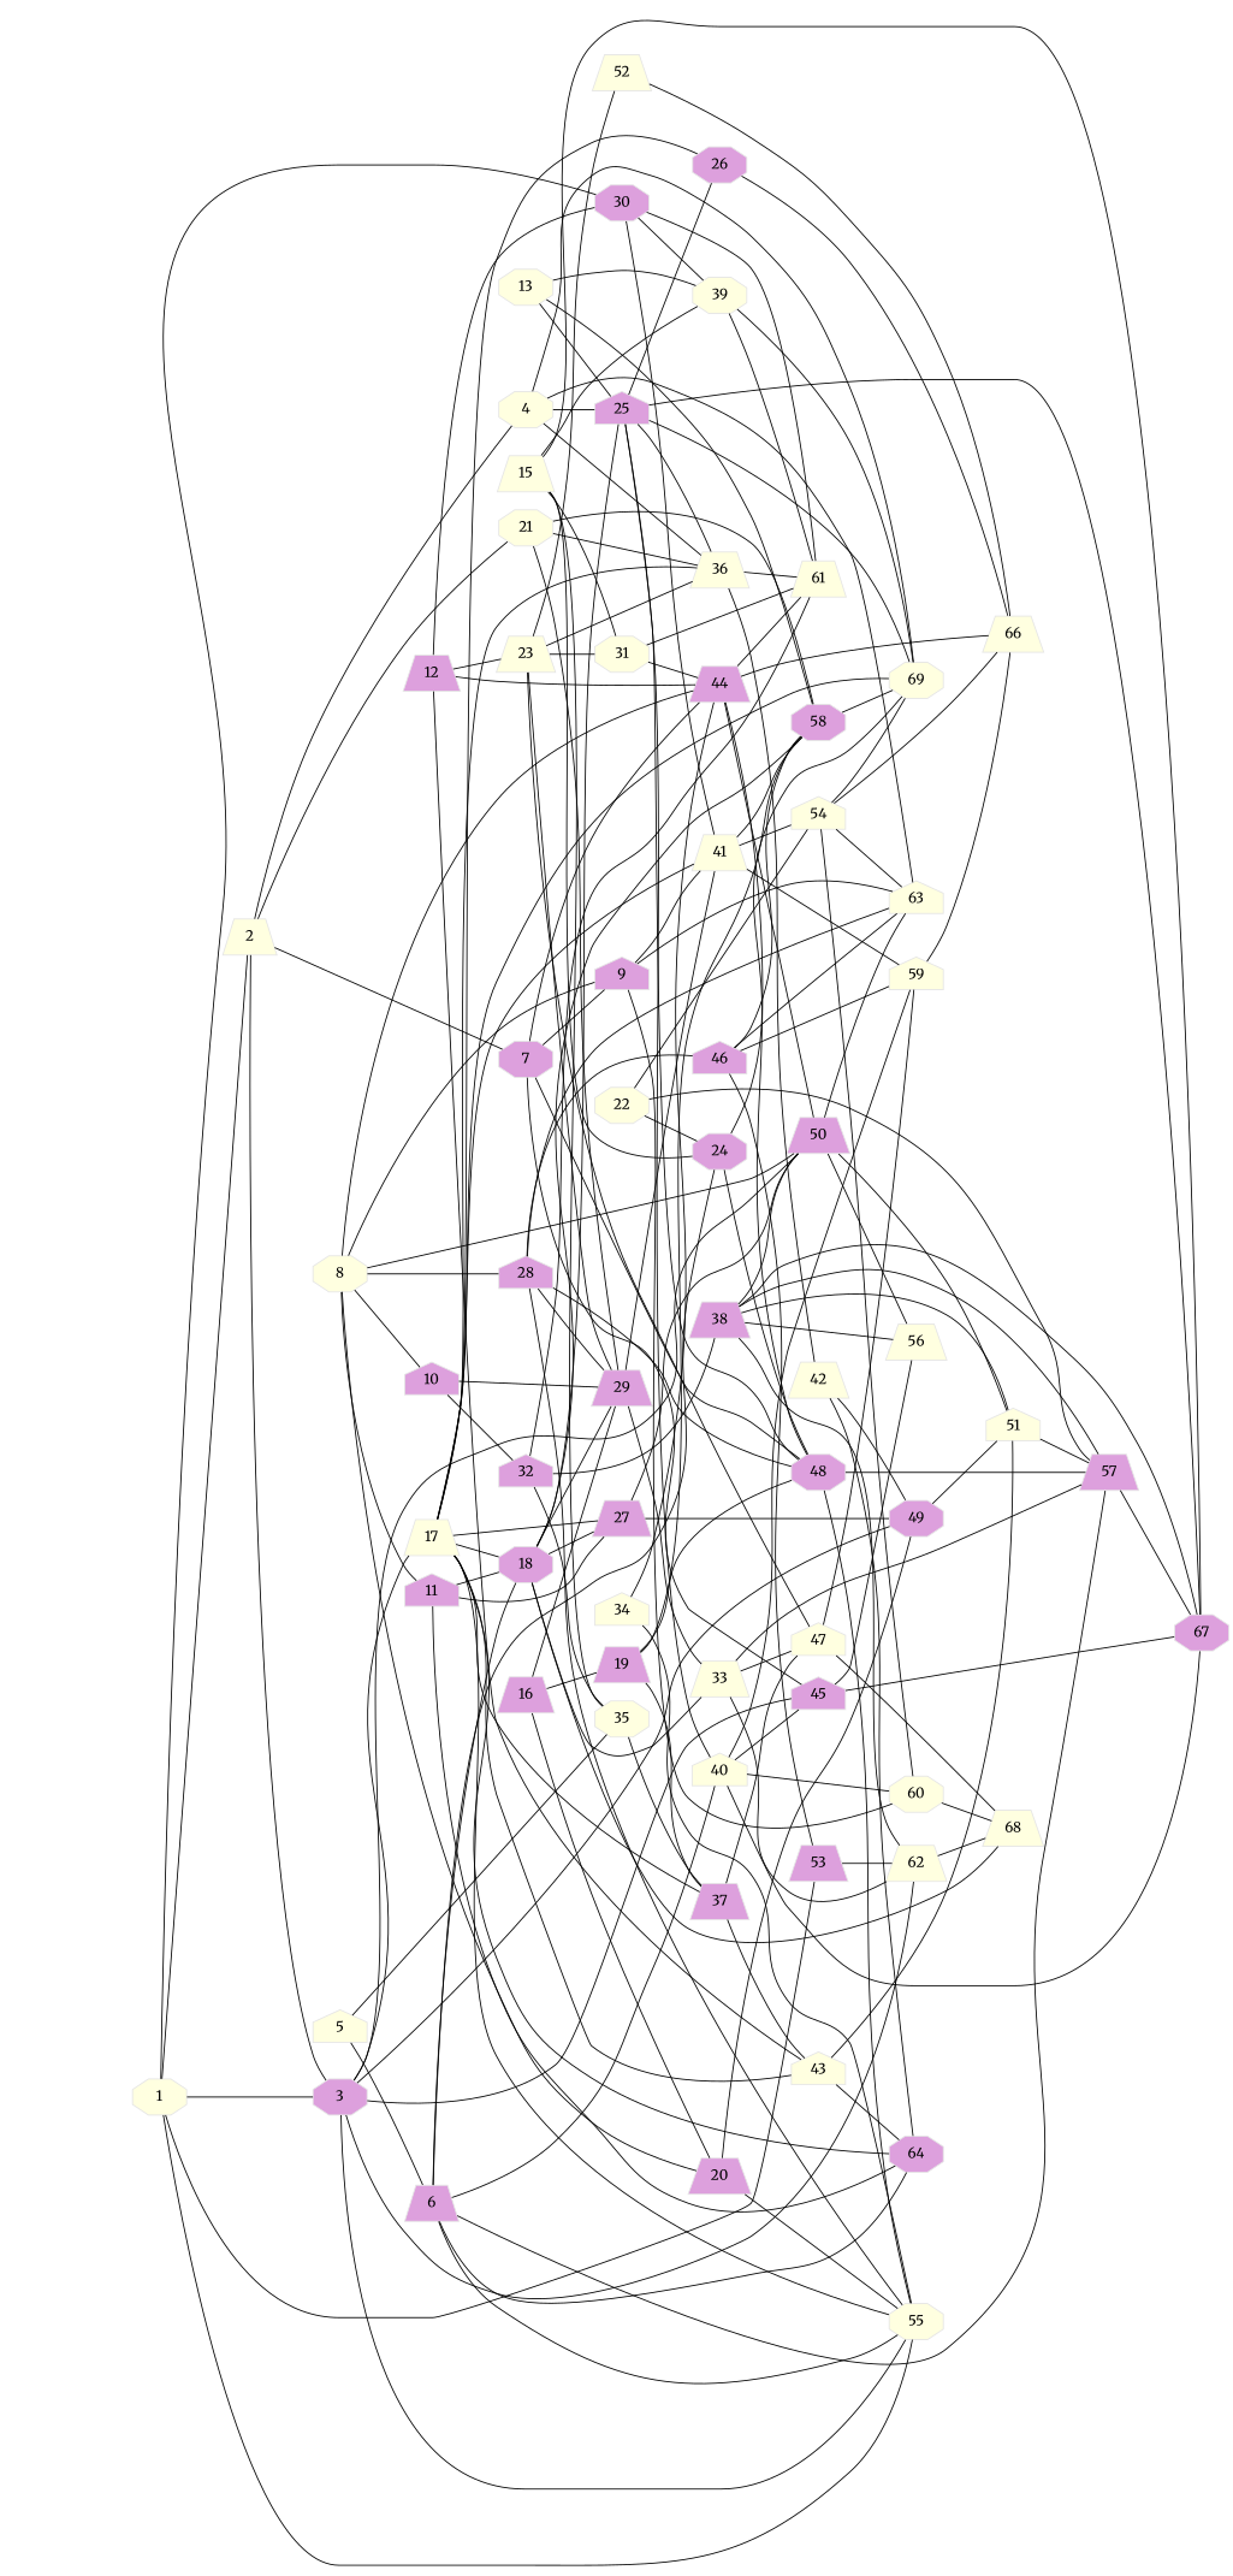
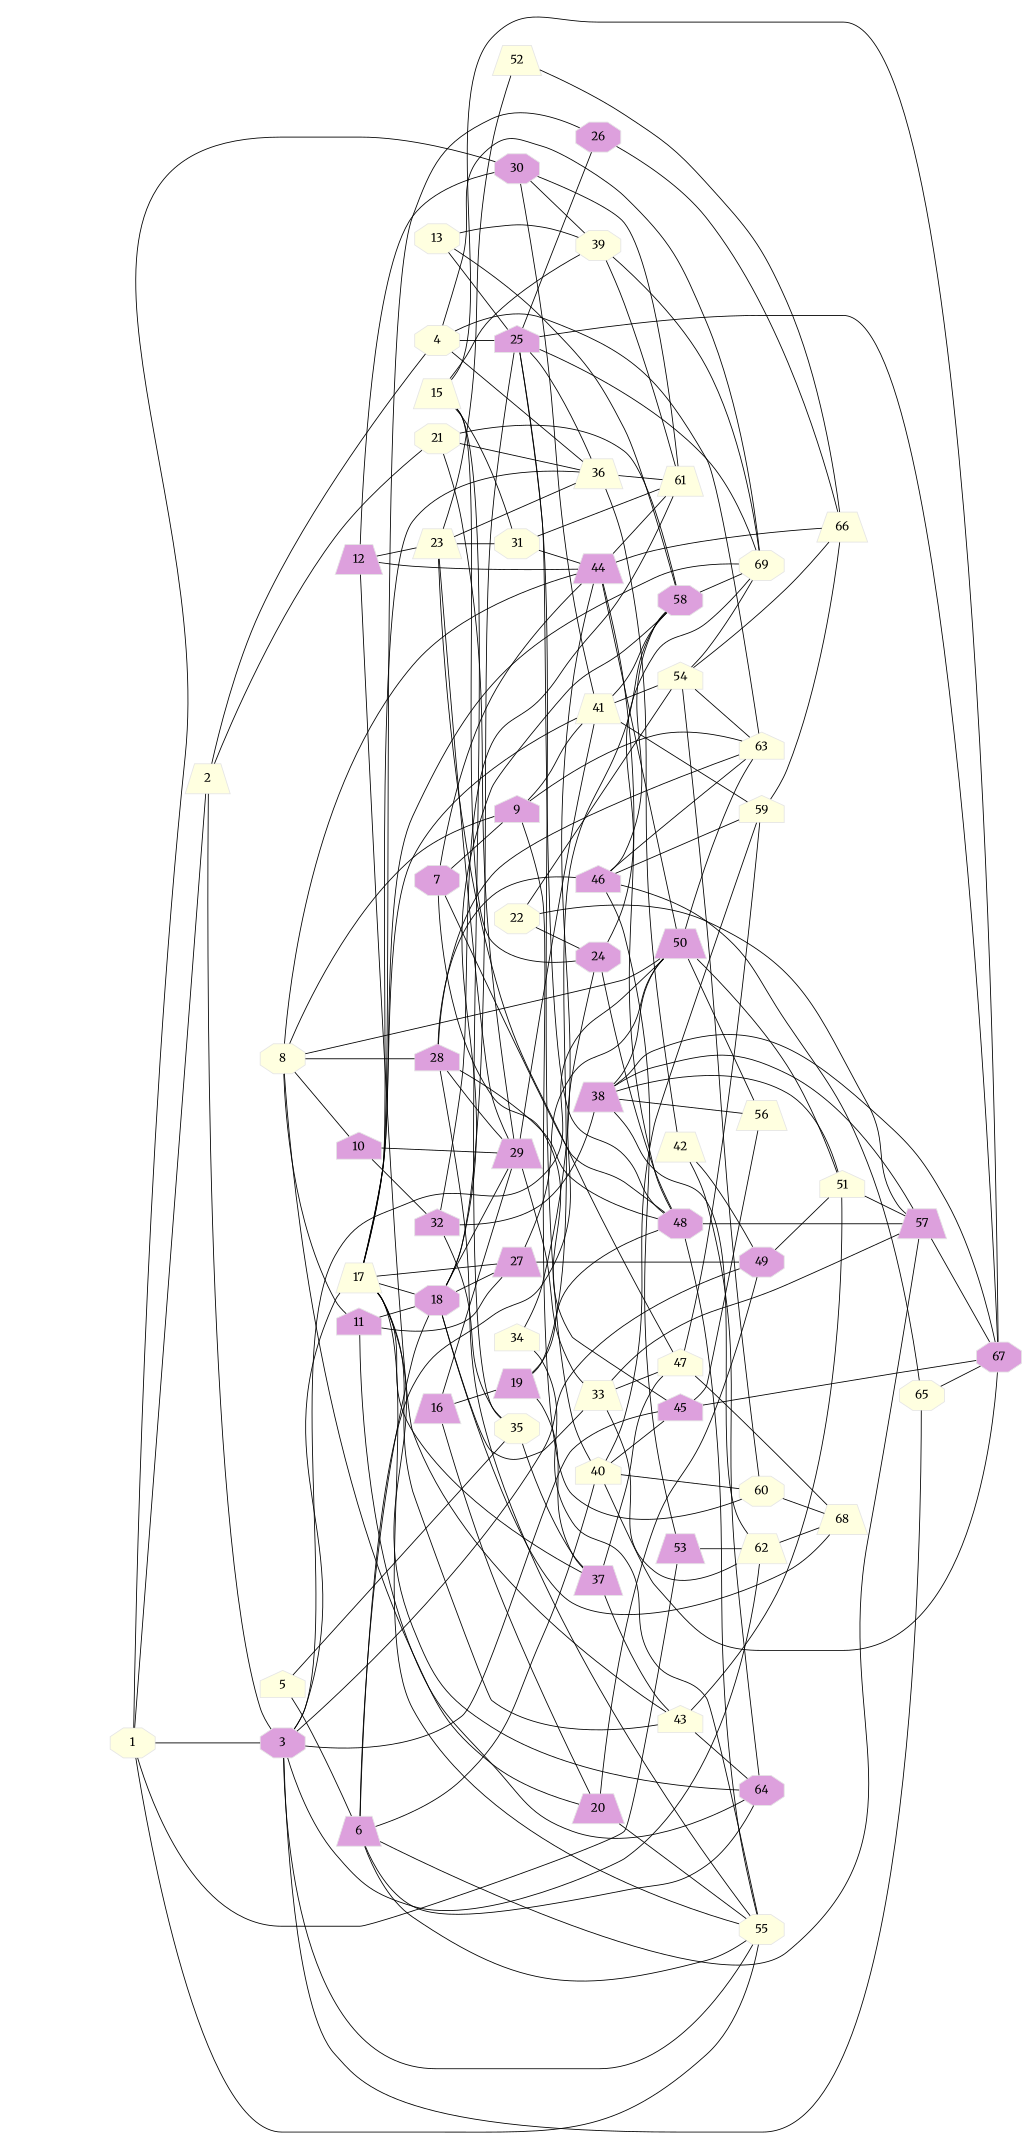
  graph {
    fontname=Merriweather
    rankdir=LR
    node [color=gray90 fillcolor=lightyellow fontname=Merriweather shape=trapezium style=filled]
    edge [fontname=Merriweather weight=1.0]
    1 [shape=octagon]
    2
    3 [fillcolor=plum shape=octagon]
    30 [fillcolor=plum shape=octagon]
    53 [fillcolor=plum]
    55 [shape=octagon]
    4 [shape=octagon]
    7 [fillcolor=plum shape=octagon]
    21 [shape=octagon]
    17
    45 [fillcolor=plum shape=house]
    49 [fillcolor=plum shape=octagon]
    50 [fillcolor=plum]
    62
+   65 [shape=octagon]
    41
    39 [shape=octagon]
    61
    25 [fillcolor=plum shape=house]
    36
    63 [shape=house]
    69 [shape=octagon]
    9 [fillcolor=plum shape=house]
    44 [fillcolor=plum]
    48 [fillcolor=plum shape=octagon]
    29 [fillcolor=plum]
    58 [fillcolor=plum shape=octagon]
    18 [fillcolor=plum shape=octagon]
    64 [fillcolor=plum shape=octagon]
    27 [fillcolor=plum]
    43 [shape=house]
    26 [fillcolor=plum shape=octagon]
    37 [fillcolor=plum]
    67 [fillcolor=plum shape=octagon]
    56
    51 [shape=house]
    68
    40 [shape=house]
    42
    5 [shape=house]
    6 [fillcolor=plum]
    35 [shape=octagon]
    24 [fillcolor=plum shape=octagon]
    57 [fillcolor=plum]
    33
    60 [shape=octagon]
    59 [shape=house]
    66
    8 [shape=octagon]
    10 [fillcolor=plum shape=house]
    11 [fillcolor=plum shape=house]
    20 [fillcolor=plum]
    28 [fillcolor=plum shape=house]
    32 [fillcolor=plum shape=house]
    46 [fillcolor=plum shape=house]
    54 [shape=house]
    38 [fillcolor=plum]
    12 [fillcolor=plum]
    23
    31 [shape=octagon]
    47 [shape=house]
    52
    13 [shape=octagon]
    15
    16 [fillcolor=plum]
    19 [fillcolor=plum]
    22 [shape=octagon]
    34 [shape=house]
    1 -- 2
    1 -- 3
    1 -- 30
    1 -- 53
    1 -- 55
    2 -- 3
    2 -- 4
-   2 -- 7
    2 -- 21
    3 -- 55
    3 -- 17
    3 -- 45
    3 -- 49
    3 -- 50
    3 -- 62
+   3 -- 65
    30 -- 41
    30 -- 39
    30 -- 61
    53 -- 62
    4 -- 25
    4 -- 36
    4 -- 63
    4 -- 69
    7 -- 45
    7 -- 9
    7 -- 44
    7 -- 48
    21 -- 36
    21 -- 29
    21 -- 58
    17 -- 55
    17 -- 41
    17 -- 36
    17 -- 69
    17 -- 18
    17 -- 64
    17 -- 27
    17 -- 43
    17 -- 26
    17 -- 37
    45 -- 67
    45 -- 56
    49 -- 51
    50 -- 63
    50 -- 56
    50 -- 51 [weight=2.0]
    62 -- 68
+   65 -- 67 [weight=2.0]
    41 -- 58
    41 -- 59 [weight=2.0]
    41 -- 54
    39 -- 61
    39 -- 69 [weight=2.0]
    25 -- 36
    25 -- 69
    25 -- 48
    25 -- 26
    25 -- 67
    25 -- 40
    36 -- 61
    36 -- 42
    9 -- 41
    9 -- 63
    9 -- 60
    44 -- 50
    44 -- 61
    44 -- 48
    44 -- 66
    48 -- 55
    48 -- 57
    29 -- 41
    29 -- 33
    58 -- 69
    18 -- 25
    18 -- 29
    18 -- 58
    18 -- 27
    18 -- 68
    18 -- 33
    27 -- 49
    27 -- 50
    43 -- 64
    43 -- 51 [weight=2.0]
    26 -- 66
    37 -- 43
    37 -- 47
    51 -- 57
    40 -- 45
    40 -- 67 [weight=2.0]
    40 -- 60
    40 -- 59
    42 -- 49
    42 -- 64
    5 -- 6
    5 -- 35
    6 -- 55
    6 -- 18
    6 -- 64
    6 -- 40
    6 -- 24
    6 -- 57
    35 -- 37
    24 -- 69 [weight=2.0]
    24 -- 48
    57 -- 67
    33 -- 62
    33 -- 57
    33 -- 47
    60 -- 68
    59 -- 66
    8 -- 50
    8 -- 9 [weight=2.0]
    8 -- 44
    8 -- 10
    8 -- 11 [weight=2.0]
    8 -- 20
    8 -- 28
    10 -- 29
    10 -- 32
    11 -- 18
    11 -- 64
    11 -- 27
    20 -- 55
    20 -- 49
    28 -- 55
    28 -- 63
    28 -- 48
    28 -- 29
    28 -- 46
    32 -- 61
    32 -- 35
    32 -- 38
    46 -- 53
+   46 -- 65
    46 -- 63 [weight=2.0]
    46 -- 58
    46 -- 59
    54 -- 63
    54 -- 69
    54 -- 60
    54 -- 66
    38 -- 50
    38 -- 62
    38 -- 67
    38 -- 56
    38 -- 51
    38 -- 57
    12 -- 30
    12 -- 44
    12 -- 43
    12 -- 23
    23 -- 36
    23 -- 29
    23 -- 31
    23 -- 47 [weight=2.0]
    23 -- 52 [weight=3.0]
    31 -- 61
    31 -- 44
    47 -- 68
    47 -- 59
    52 -- 66
    13 -- 39
    13 -- 25
    13 -- 58
    15 -- 39
    15 -- 67
    15 -- 35
    15 -- 24
    15 -- 31
    16 -- 29
    16 -- 20
    16 -- 19
    19 -- 48
    19 -- 58
    19 -- 37
    22 -- 24
    22 -- 57
    22 -- 54
    34 -- 55
    34 -- 44 [weight=2.0]
  }
